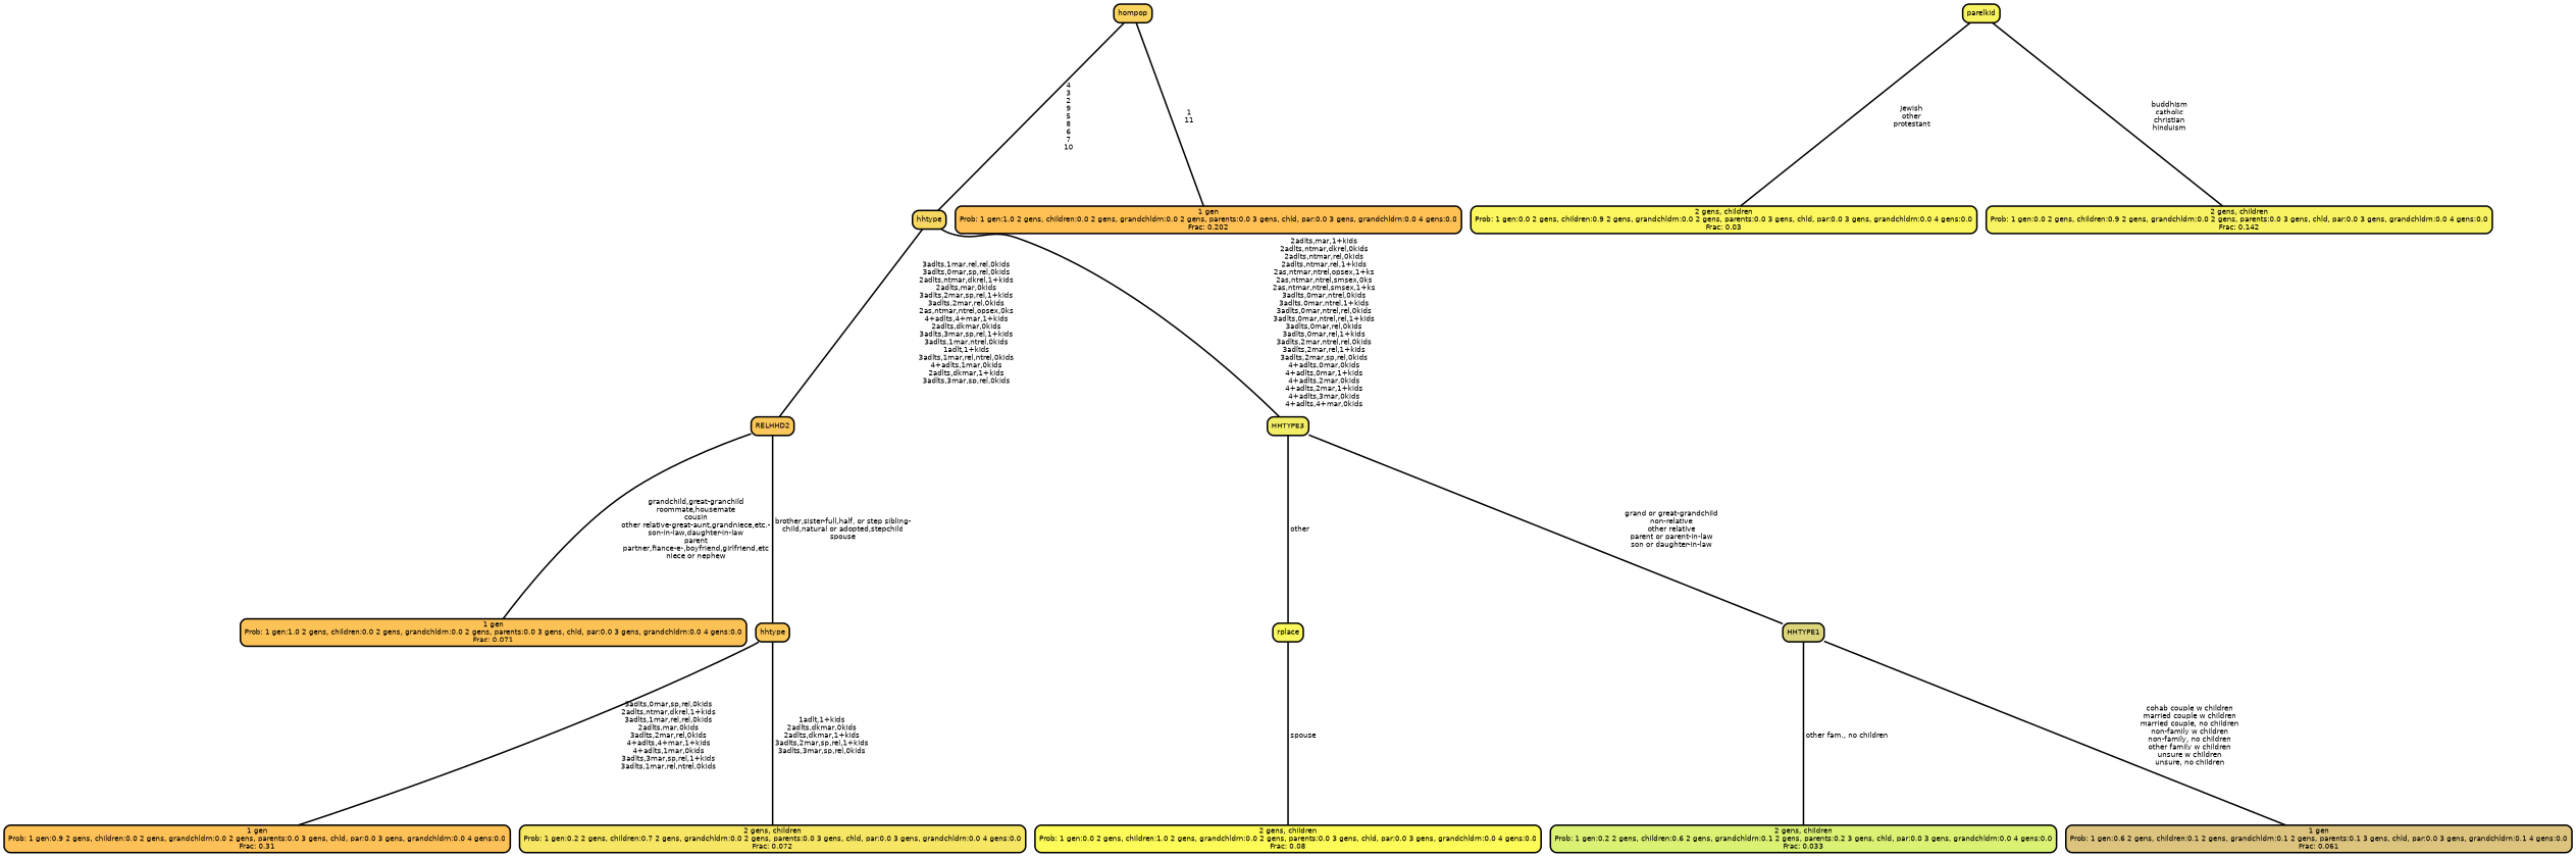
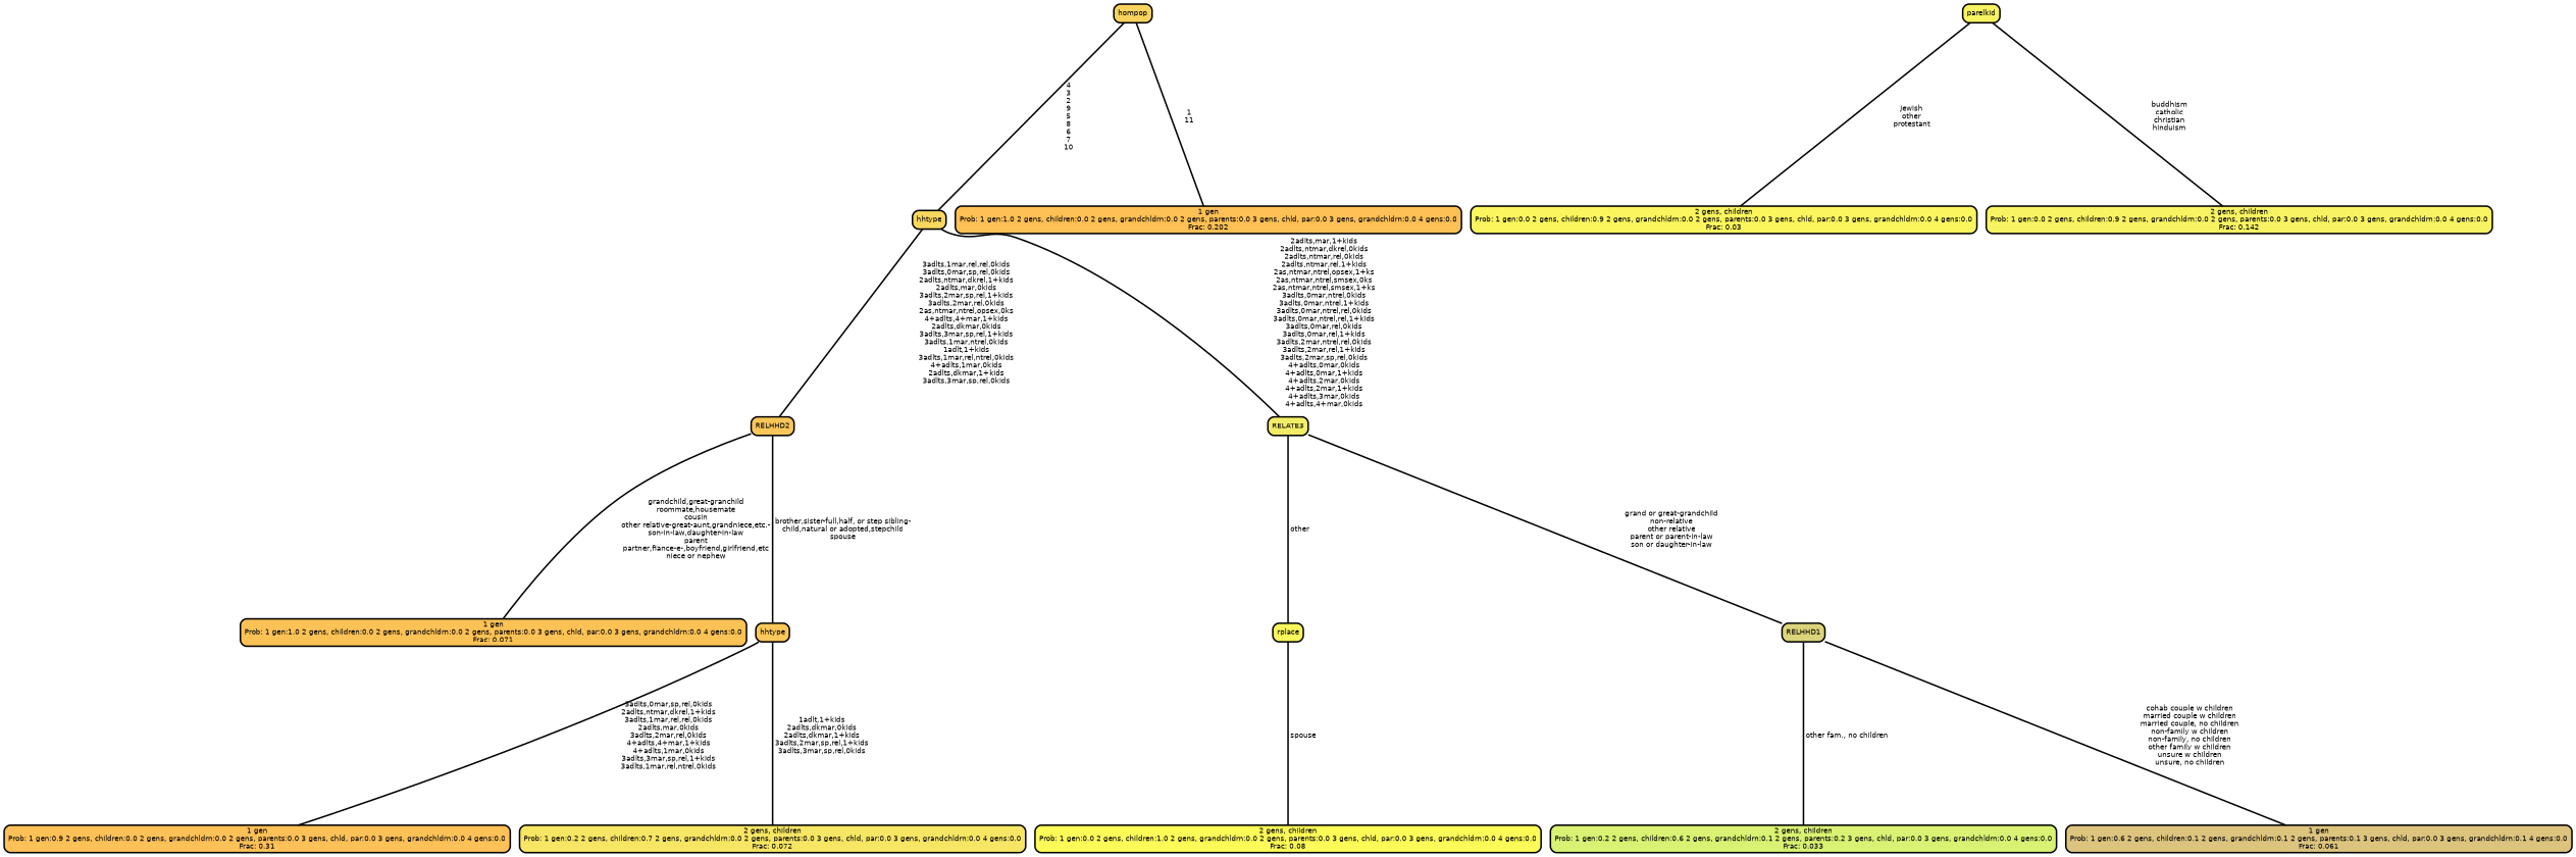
  graph {
    ranksep="0 equally"
    splines=straight
    node [color=black fontcolor=black fontname=helvetica penwidth=3 shape=box style="filled, rounded"]
    edge [color=black fontname=helvetica penwidth=3]
    n1 [fillcolor="#fcc256" label="1 gen\nProb: 1 gen:1.0 2 gens, children:0.0 2 gens, grandchldrn:0.0 2 gens, parents:0.0 3 gens, chld, par:0.0 3 gens, grandchldrn:0.0 4 gens:0.0\nFrac: 0.071"]
    n2 [fillcolor="#fcc759" label=RELHHD2]
    n3 [fillcolor="#fdc85a" label=hhtype]
    n4 [fillcolor="#fec158" label="1 gen\nProb: 1 gen:0.9 2 gens, children:0.0 2 gens, grandchldrn:0.0 2 gens, parents:0.0 3 gens, chld, par:0.0 3 gens, grandchldrn:0.0 4 gens:0.0\nFrac: 0.31"]
    n5 [fillcolor="#f7e664" label="2 gens, children\nProb: 1 gen:0.2 2 gens, children:0.7 2 gens, grandchldrn:0.0 2 gens, parents:0.0 3 gens, chld, par:0.0 3 gens, grandchldrn:0.0 4 gens:0.0\nFrac: 0.072"]
    n6 [fillcolor="#f8d75f" label=hhtype]
-   n7 [fillcolor="#f2ed66" label=HHTYPE3]
+   n7 [fillcolor="#f2ed66" label=RELATE3]
    n8 [fillcolor="#faf65e" label=rplace]
-   n9 [fillcolor="#dcd47a" label=HHTYPE1]
+   n9 [fillcolor="#dcd47a" label=RELHHD1]
    n10 [fillcolor="#fdfb58" label="2 gens, children\nProb: 1 gen:0.0 2 gens, children:1.0 2 gens, grandchldrn:0.0 2 gens, parents:0.0 3 gens, chld, par:0.0 3 gens, grandchldrn:0.0 4 gens:0.0\nFrac: 0.08"]
    n11 [fillcolor="#f8f361" label=parelkid]
    n12 [fillcolor="#fbf65e" label="2 gens, children\nProb: 1 gen:0.0 2 gens, children:0.9 2 gens, grandchldrn:0.0 2 gens, parents:0.0 3 gens, chld, par:0.0 3 gens, grandchldrn:0.0 4 gens:0.0\nFrac: 0.03"]
    n13 [fillcolor="#f8f362" label="2 gens, children\nProb: 1 gen:0.0 2 gens, children:0.9 2 gens, grandchldrn:0.0 2 gens, parents:0.0 3 gens, chld, par:0.0 3 gens, grandchldrn:0.0 4 gens:0.0\nFrac: 0.142"]
    n14 [fillcolor="#d9f273" label="2 gens, children\nProb: 1 gen:0.2 2 gens, children:0.6 2 gens, grandchldrn:0.1 2 gens, parents:0.2 3 gens, chld, par:0.0 3 gens, grandchldrn:0.0 4 gens:0.0\nFrac: 0.033"]
    n15 [fillcolor="#ddc47e" label="1 gen\nProb: 1 gen:0.6 2 gens, children:0.1 2 gens, grandchldrn:0.1 2 gens, parents:0.1 3 gens, chld, par:0.0 3 gens, grandchldrn:0.1 4 gens:0.0\nFrac: 0.061"]
    n16 [fillcolor="#f9d35d" label=hompop]
    n17 [fillcolor="#ffc055" label="1 gen\nProb: 1 gen:1.0 2 gens, children:0.0 2 gens, grandchldrn:0.0 2 gens, parents:0.0 3 gens, chld, par:0.0 3 gens, grandchldrn:0.0 4 gens:0.0\nFrac: 0.202"]
    subgraph sub_1 {
      rank=same
    }
    n2 -- n1 [label=" grandchild,great-granchild\n roommate,housemate\n cousin\n other relative-great-aunt,grandniece,etc.-\n son-in-law,daughter-in-law\n parent\n partner,fiance-e-,boyfriend,girlfriend,etc\n niece or nephew"]
    n2 -- n3 [label=" brother,sister-full,half, or step sibling-\n child,natural or adopted,stepchild\n spouse"]
    n3 -- n4 [label=" 3adlts,0mar,sp,rel,0kids\n 2adlts,ntmar,dkrel,1+kids\n 3adlts,1mar,rel,rel,0kids\n 2adlts,mar,0kids\n 3adlts,2mar,rel,0kids\n 4+adlts,4+mar,1+kids\n 4+adlts,1mar,0kids\n 3adlts,3mar,sp,rel,1+kids\n 3adlts,1mar,rel,ntrel,0kids"]
    n3 -- n5 [label=" 1adlt,1+kids\n 2adlts,dkmar,0kids\n 2adlts,dkmar,1+kids\n 3adlts,2mar,sp,rel,1+kids\n 3adlts,3mar,sp,rel,0kids"]
    n6 -- n2 [label=" 3adlts,1mar,rel,rel,0kids\n 3adlts,0mar,sp,rel,0kids\n 2adlts,ntmar,dkrel,1+kids\n 2adlts,mar,0kids\n 3adlts,2mar,sp,rel,1+kids\n 3adlts,2mar,rel,0kids\n 2as,ntmar,ntrel,opsex,0ks\n 4+adlts,4+mar,1+kids\n 2adlts,dkmar,0kids\n 3adlts,3mar,sp,rel,1+kids\n 3adlts,1mar,ntrel,0kids\n 1adlt,1+kids\n 3adlts,1mar,rel,ntrel,0kids\n 4+adlts,1mar,0kids\n 2adlts,dkmar,1+kids\n 3adlts,3mar,sp,rel,0kids"]
    n6 -- n7 [label=" 2adlts,mar,1+kids\n 2adlts,ntmar,dkrel,0kids\n 2adlts,ntmar,rel,0kids\n 2adlts,ntmar,rel,1+kids\n 2as,ntmar,ntrel,opsex,1+ks\n 2as,ntmar,ntrel,smsex,0ks\n 2as,ntmar,ntrel,smsex,1+ks\n 3adlts,0mar,ntrel,0kids\n 3adlts,0mar,ntrel,1+kids\n 3adlts,0mar,ntrel,rel,0kids\n 3adlts,0mar,ntrel,rel,1+kids\n 3adlts,0mar,rel,0kids\n 3adlts,0mar,rel,1+kids\n 3adlts,2mar,ntrel,rel,0kids\n 3adlts,2mar,rel,1+kids\n 3adlts,2mar,sp,rel,0kids\n 4+adlts,0mar,0kids\n 4+adlts,0mar,1+kids\n 4+adlts,2mar,0kids\n 4+adlts,2mar,1+kids\n 4+adlts,3mar,0kids\n 4+adlts,4+mar,0kids"]
    n7 -- n8 [label=" other"]
    n7 -- n9 [label=" grand or great-grandchild\n non-relative\n other relative\n parent or parent-in-law\n son or daughter-in-law"]
    n8 -- n10 [label=" spouse"]
    n9 -- n14 [label=" other fam., no children"]
    n9 -- n15 [label=" cohab couple w children\n married couple w children\n married couple, no children\n non-family w children\n non-family, no children\n other family w children\n unsure w children\n unsure, no children"]
    n11 -- n12 [label=" jewish\n other\n protestant"]
    n11 -- n13 [label=" buddhism\n catholic\n christian\n hinduism"]
    n16 -- n6 [label=" 4\n 3\n 2\n 9\n 5\n 8\n 6\n 7\n 10"]
    n16 -- n17 [label=" 1\n 11"]
  }
